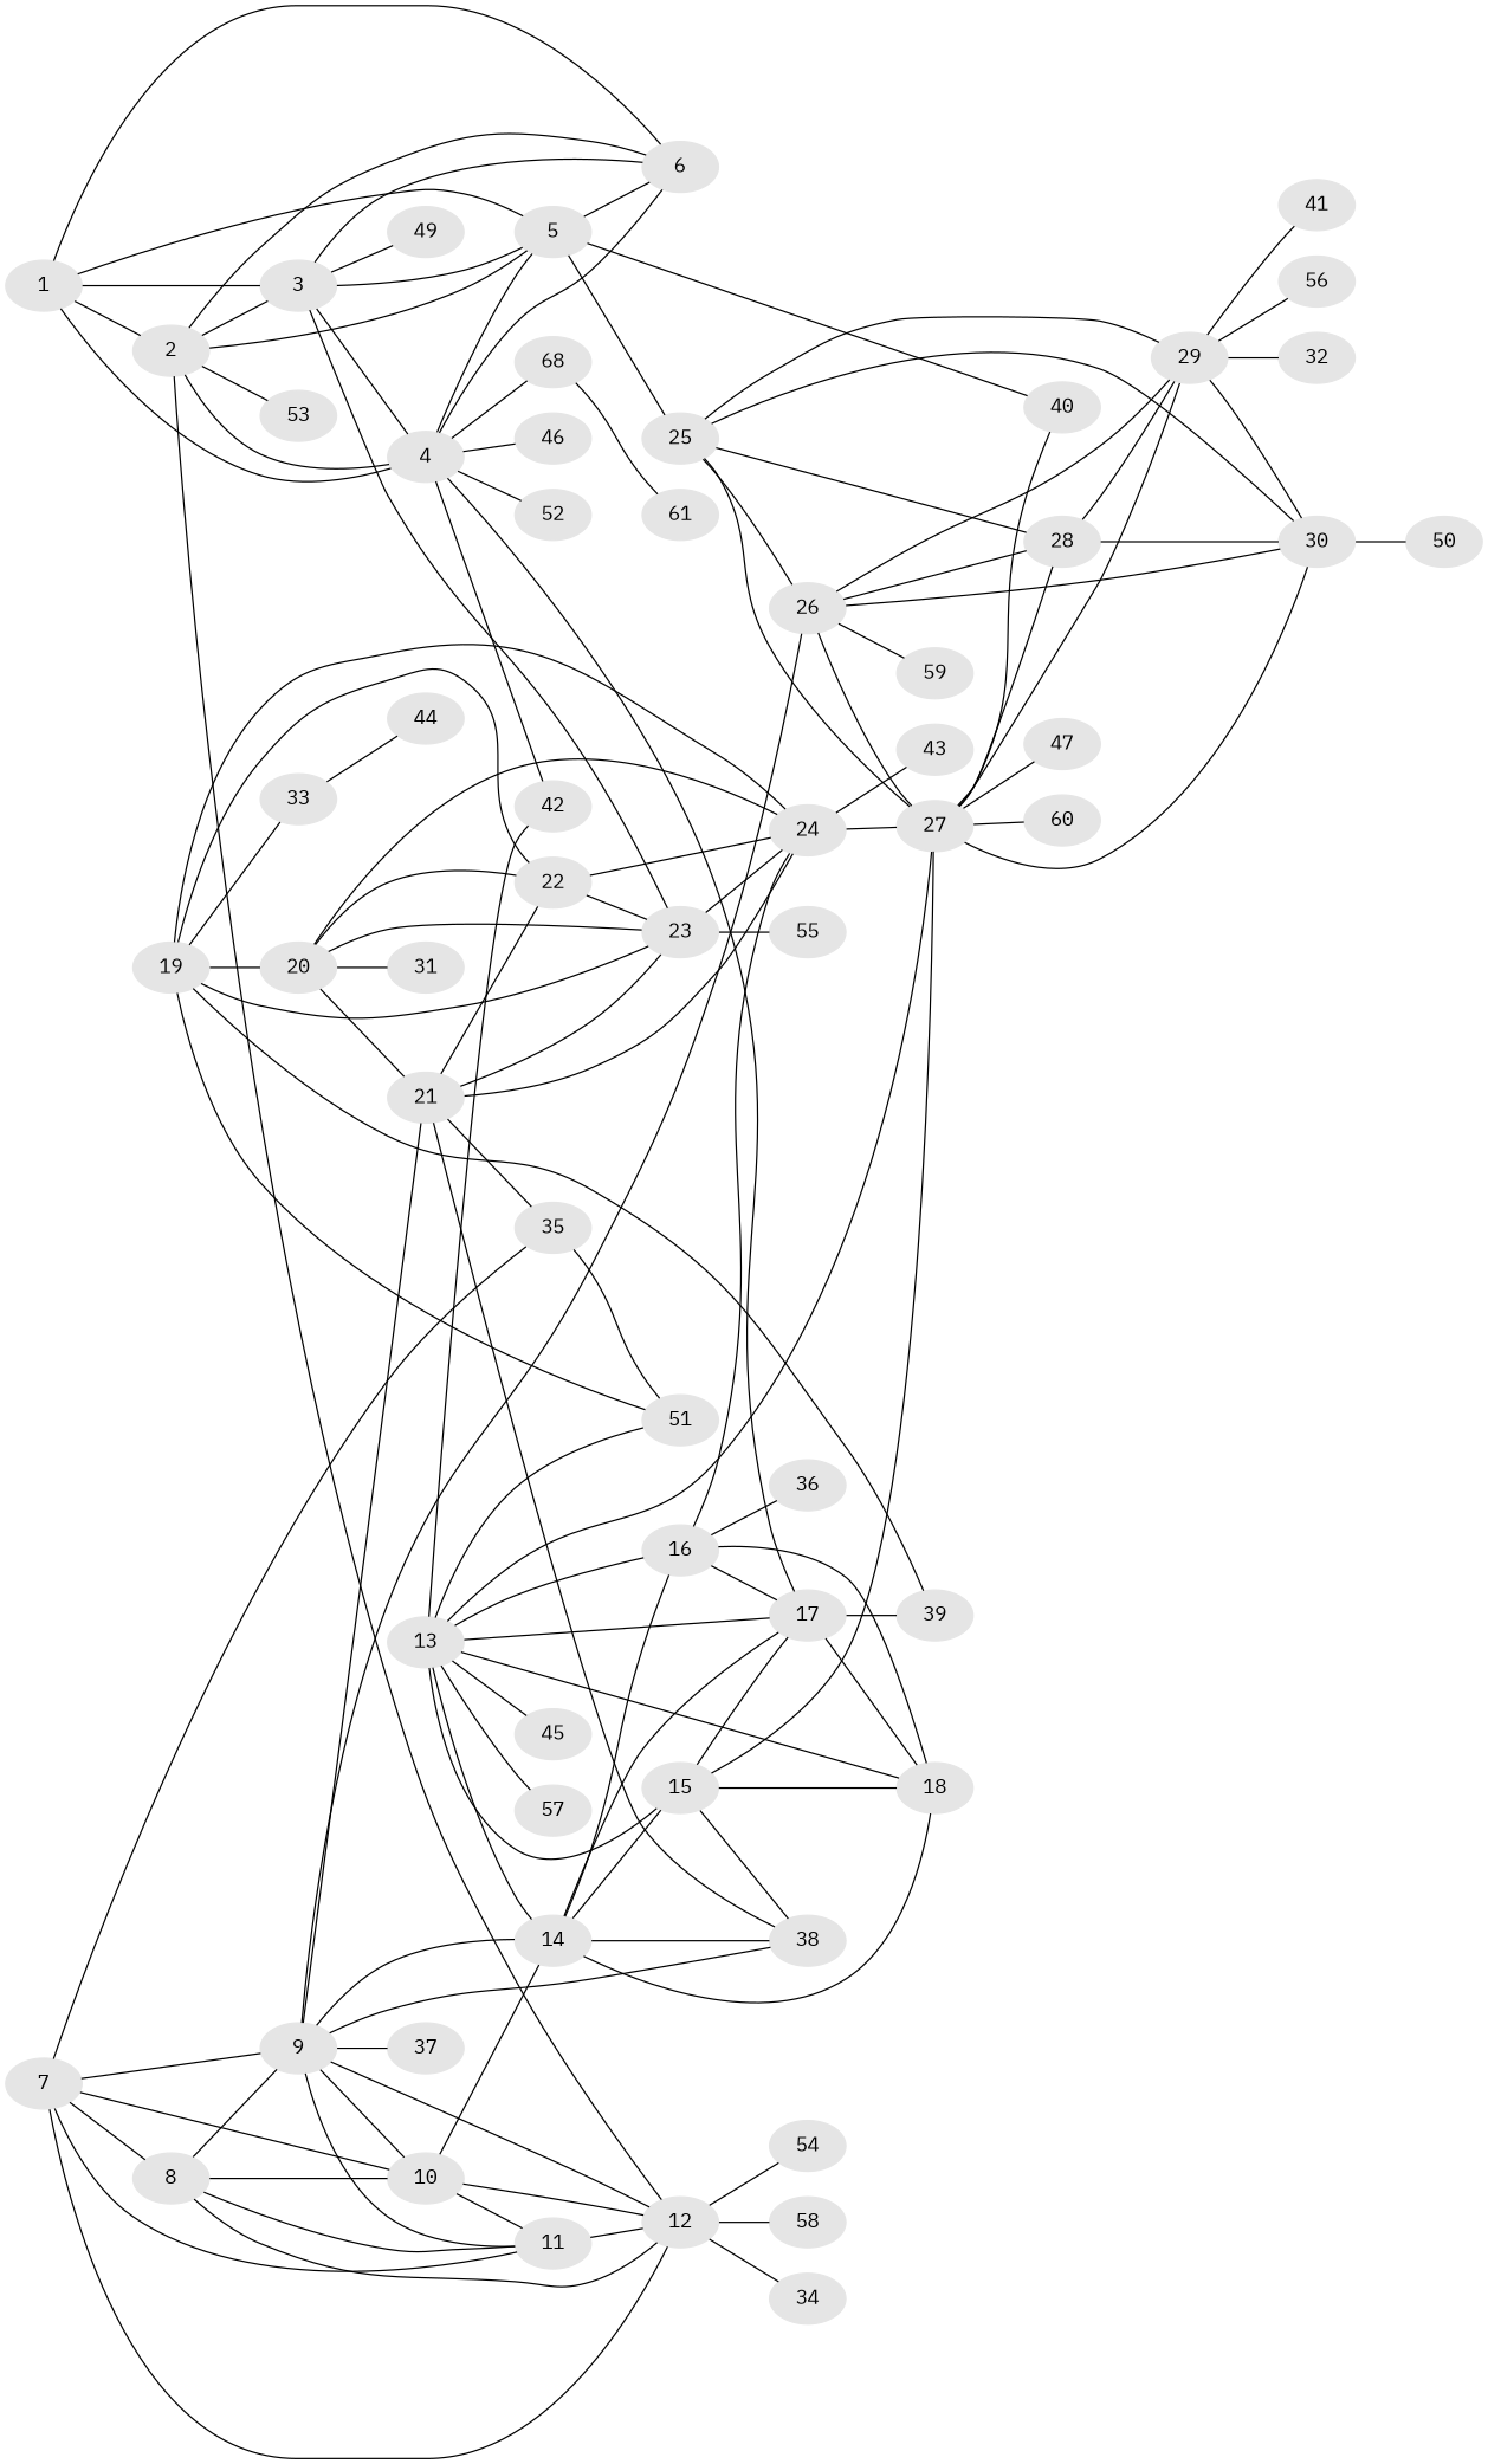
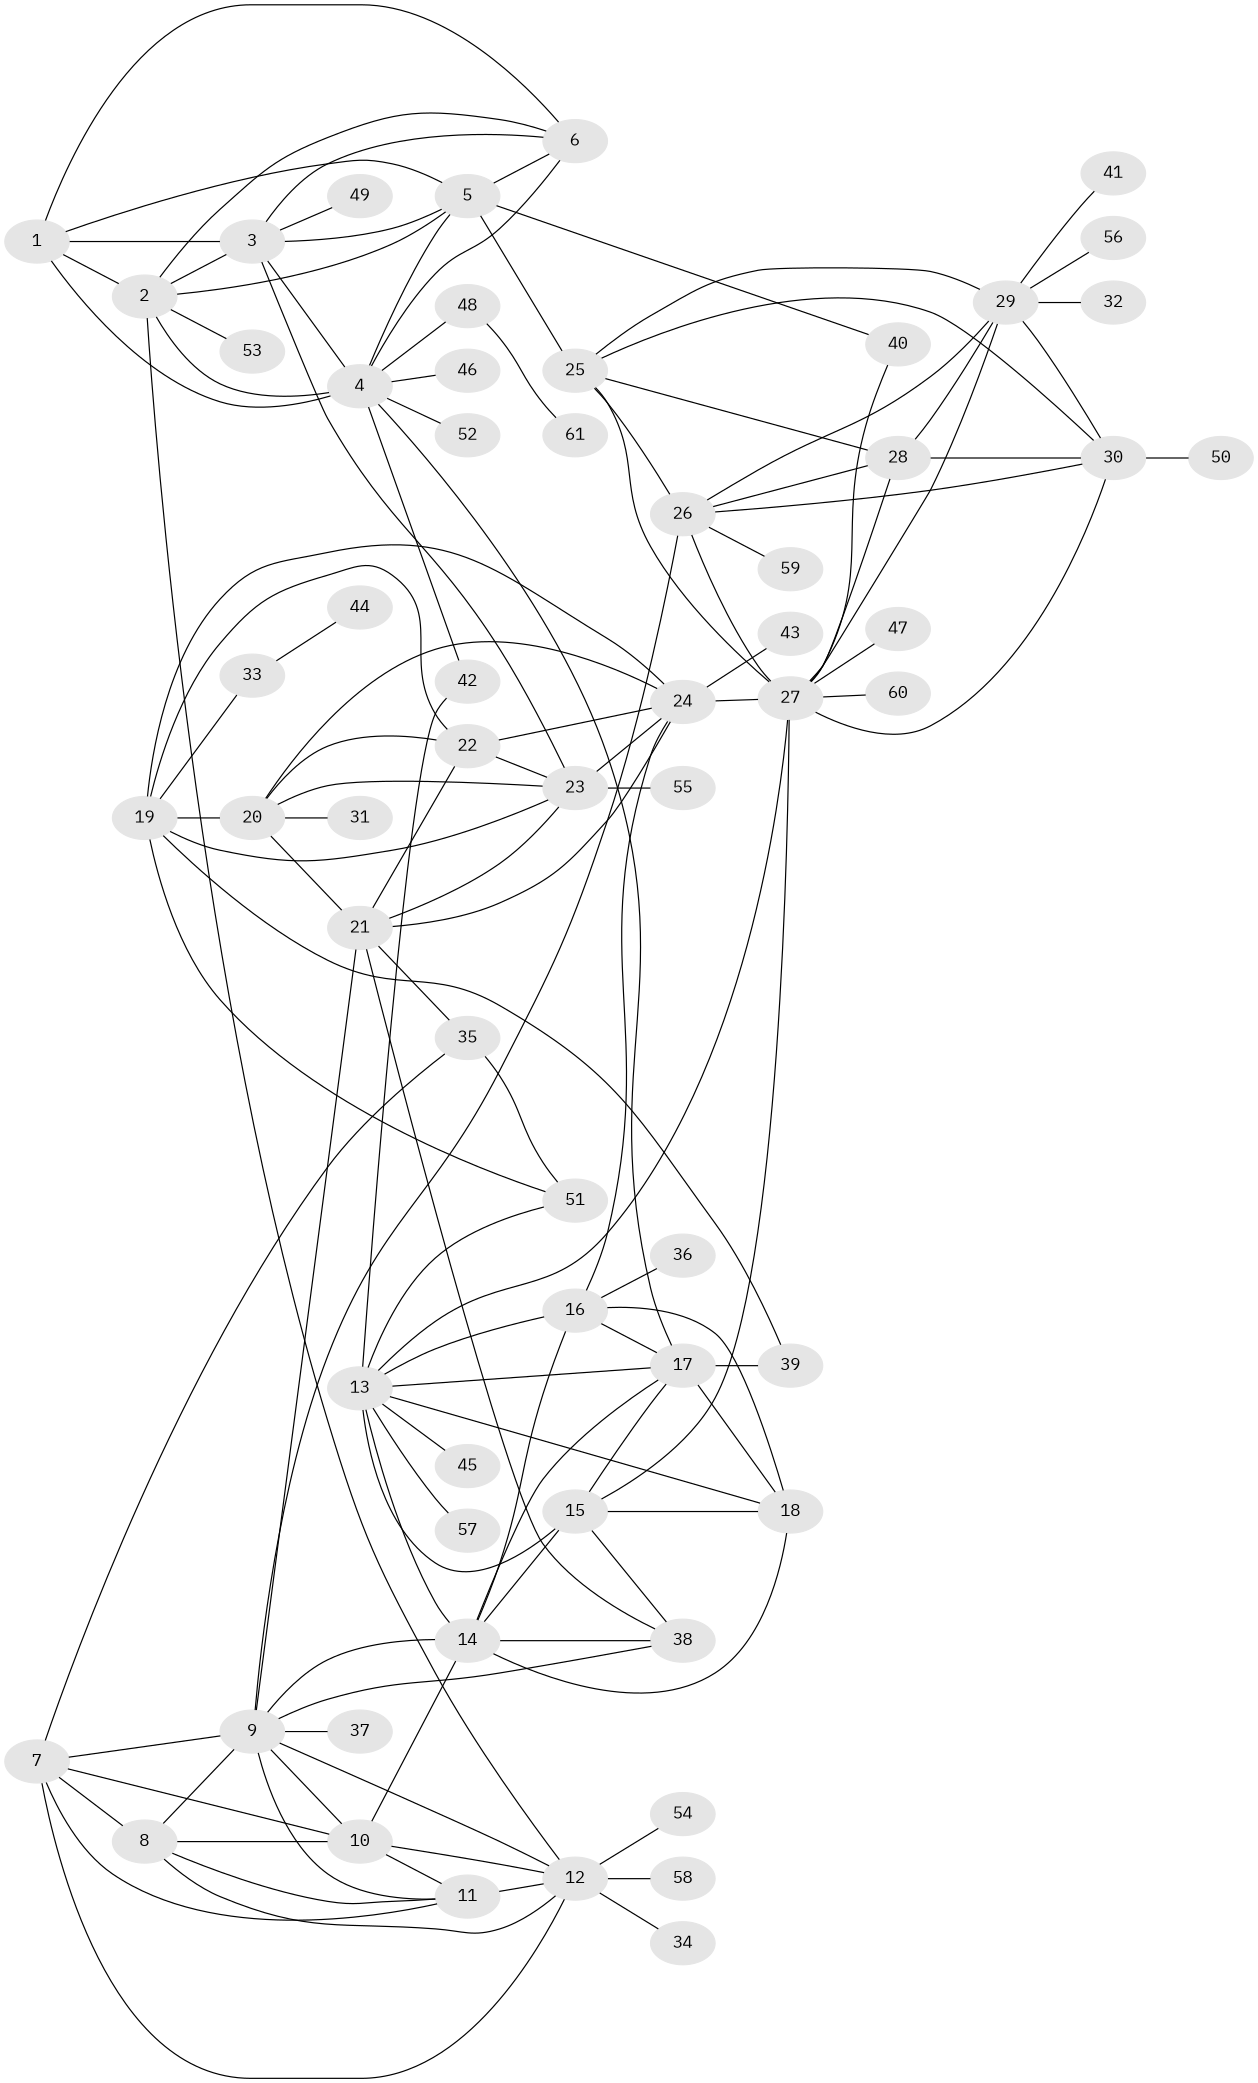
  graph {
    fontname="IBM Plex Mono"
    rankdir=LR
    node [color=gray90 fontname="IBM Plex Mono" style=filled]
    edge [fontname="IBM Plex Mono" weight=1.0]
    1
    2
    3
    4
    5
    6
    12
    53
    23
    49
    17
    42
    46
-   48 [label=68]
+   48
    52
    25
    40
    34
    54
    58
    24
    55
    18
    39
    61
    26
    27
    28
    29
    30
    7
    8
    9
    10
    11
    35
    14
    21
    37
    38
    51
    15
    16
    22
    59
    13
    45
    57
    36
    47
    60
    43
    19
    20
    33
    31
    44
    32
    41
    56
    50
    1 -- 2
    1 -- 3
    1 -- 4
    1 -- 5
    1 -- 6
    2 -- 3
    2 -- 4
    2 -- 5
    2 -- 6
    2 -- 12
    2 -- 53
    3 -- 4
    3 -- 5
    3 -- 6
    3 -- 23
    3 -- 49
    4 -- 5
    4 -- 6
    4 -- 17
    4 -- 42
    4 -- 46
    4 -- 48
    4 -- 52
    5 -- 6
    5 -- 25
    5 -- 40
    12 -- 34
    12 -- 54
    12 -- 58
    23 -- 24
    23 -- 55
    17 -- 18
    17 -- 39 [weight=3.0]
    48 -- 61
    25 -- 26
    25 -- 27
    25 -- 28 [weight=4.0]
    25 -- 29
    25 -- 30
    24 -- 27
    24 -- 43
    26 -- 27
    26 -- 28
    26 -- 29
    26 -- 30
    26 -- 59
    27 -- 40
    27 -- 28
    27 -- 29
    27 -- 30
    27 -- 47
    27 -- 60
    28 -- 29
    28 -- 30
    29 -- 30
    29 -- 32 [weight=4.0]
    29 -- 41
    29 -- 56
    30 -- 50
    7 -- 12
    7 -- 8
    7 -- 9
    7 -- 10
    7 -- 11
    7 -- 35 [weight=3.0]
    8 -- 12
    8 -- 9
    8 -- 10
    8 -- 11
    9 -- 12
    9 -- 26
    9 -- 10
    9 -- 11
    9 -- 14
    9 -- 21
    9 -- 37 [weight=2.0]
    9 -- 38
    10 -- 12
    10 -- 11 [weight=3.0]
    10 -- 14
    11 -- 12
    35 -- 51
    14 -- 17
    14 -- 18
    14 -- 38 [weight=4.0]
    14 -- 15
    14 -- 16
    21 -- 23
    21 -- 24
    21 -- 35
    21 -- 38
    21 -- 22
    15 -- 17
    15 -- 18 [weight=3.0]
    15 -- 27
    15 -- 38
    16 -- 17
    16 -- 24
    16 -- 18
    16 -- 36 [weight=3.0]
    22 -- 23
    22 -- 24
    13 -- 17
    13 -- 42
    13 -- 18
    13 -- 27
    13 -- 14
    13 -- 51
    13 -- 15
    13 -- 16
    13 -- 45
    13 -- 57
    19 -- 23
    19 -- 24
    19 -- 39
    19 -- 51
    19 -- 22
    19 -- 20
    19 -- 33
    20 -- 23
    20 -- 24
    20 -- 21
    20 -- 22 [weight=3.0]
    20 -- 31 [weight=5.0]
    33 -- 44
  }
